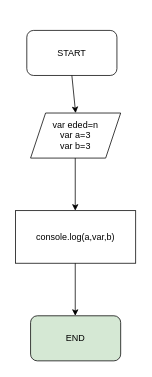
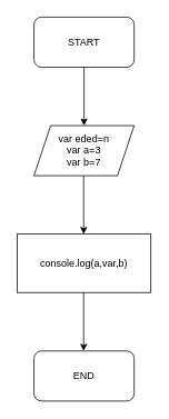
  <mxCell id="0" />
  <mxCell id="1" parent="0" />
- <mxCell id="2" value="START" style="rounded=1;whiteSpace=wrap;html=1;" vertex="1" parent="1"><mxGeometry x="35" y="40" width="120" height="60" as="geometry" /></mxCell>
+ <mxCell id="2" value="START" style="rounded=1;whiteSpace=wrap;html=1;" vertex="1" parent="1"><mxGeometry x="40" y="20" width="120" height="60" as="geometry" /></mxCell>
  <mxCell id="3" value="" style="endArrow=classic;html=1;exitX=0.5;exitY=1;exitDx=0;exitDy=0;" edge="1" parent="1" source="2"><mxGeometry width="50" height="50" relative="1" as="geometry"><mxPoint x="89" y="180" as="sourcePoint" /><mxPoint x="100" y="150" as="targetPoint" /></mxGeometry></mxCell>
- <mxCell id="4" value="var eded=n&lt;br&gt;var a=3&lt;br&gt;var b=3" style="shape=parallelogram;perimeter=parallelogramPerimeter;whiteSpace=wrap;html=1;fixedSize=1;" vertex="1" parent="1"><mxGeometry x="40" y="150" width="120" height="60" as="geometry" /></mxCell>
+ <mxCell id="4" value="var eded=n&lt;br&gt;var a=3&lt;br&gt;var b=7" style="shape=parallelogram;perimeter=parallelogramPerimeter;whiteSpace=wrap;html=1;fixedSize=1;" vertex="1" parent="1"><mxGeometry x="40" y="150" width="120" height="60" as="geometry" /></mxCell>
  <mxCell id="5" value="" style="endArrow=classic;html=1;exitX=0.5;exitY=1;exitDx=0;exitDy=0;" edge="1" parent="1"><mxGeometry width="50" height="50" relative="1" as="geometry"><mxPoint x="99.5" y="210" as="sourcePoint" /><mxPoint x="99.5" y="280" as="targetPoint" /></mxGeometry></mxCell>
  <mxCell id="6" value="console.log(a,var,b)" style="rounded=0;whiteSpace=wrap;html=1;" vertex="1" parent="1"><mxGeometry x="20" y="280" width="160" height="70" as="geometry" /></mxCell>
  <mxCell id="7" value="" style="endArrow=classic;html=1;exitX=0.5;exitY=1;exitDx=0;exitDy=0;" edge="1" parent="1"><mxGeometry width="50" height="50" relative="1" as="geometry"><mxPoint x="99.5" y="350" as="sourcePoint" /><mxPoint x="99.5" y="420" as="targetPoint" /></mxGeometry></mxCell>
- <mxCell id="8" value="END" style="rounded=1;whiteSpace=wrap;html=1;fillColor=#d5e8d4;" vertex="1" parent="1"><mxGeometry x="40" y="420" width="120" height="60" as="geometry" /></mxCell>
+ <mxCell id="8" value="END" style="rounded=1;whiteSpace=wrap;html=1;" vertex="1" parent="1"><mxGeometry x="40" y="420" width="120" height="60" as="geometry" /></mxCell>
